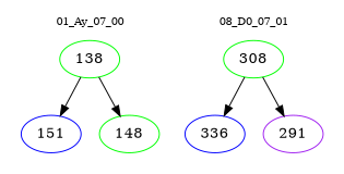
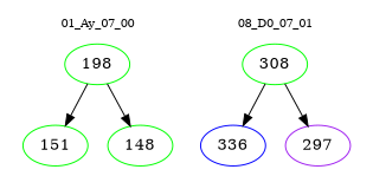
  digraph {
    node [color=green]
    edge [color=black]
-   n1 [label=138]
-   n2 [color=blue label=151]
+   n1 [label=198]
+   n2 [label=151]
    n3 [label=148]
    n4 [label=308]
    n5 [color=blue label=336]
-   n6 [color=purple label=291]
+   n6 [color=purple label=297]
    subgraph cluster_1 {
      color=white
      fontsize=10
      label="01_Ay_07_00"
      n1
      n2
      n3
    }
    subgraph cluster_2 {
      color=white
      fontsize=10
      label="08_D0_07_01"
      n4
      n5
      n6
    }
    n1 -> n2
    n1 -> n3
    n4 -> n5
    n4 -> n6
  }
